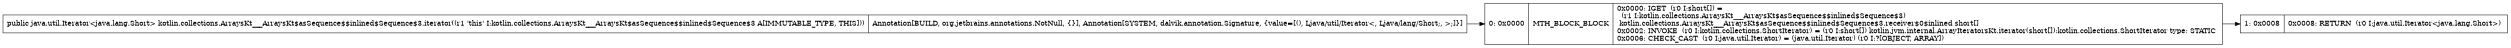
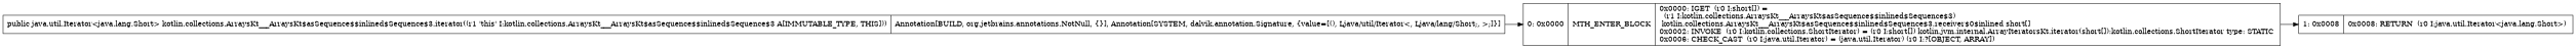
  digraph {
    rankdir=LR
    node [shape=record]
-   n1 [label="{0\:\ 0x0000|MTH_BLOCK_BLOCK\l|0x0000: IGET  (r0 I:short[]) = \l  (r1 I:kotlin.collections.ArraysKt___ArraysKt$asSequence$$inlined$Sequence$3)\l kotlin.collections.ArraysKt___ArraysKt$asSequence$$inlined$Sequence$3.receiver$0$inlined short[] \l0x0002: INVOKE  (r0 I:kotlin.collections.ShortIterator) = (r0 I:short[]) kotlin.jvm.internal.ArrayIteratorsKt.iterator(short[]):kotlin.collections.ShortIterator type: STATIC \l0x0006: CHECK_CAST  (r0 I:java.util.Iterator) = (java.util.Iterator) (r0 I:?[OBJECT, ARRAY]) \l}"]
+   n1 [label="{0\:\ 0x0000|MTH_ENTER_BLOCK\l|0x0000: IGET  (r0 I:short[]) = \l  (r1 I:kotlin.collections.ArraysKt___ArraysKt$asSequence$$inlined$Sequence$3)\l kotlin.collections.ArraysKt___ArraysKt$asSequence$$inlined$Sequence$3.receiver$0$inlined short[] \l0x0002: INVOKE  (r0 I:kotlin.collections.ShortIterator) = (r0 I:short[]) kotlin.jvm.internal.ArrayIteratorsKt.iterator(short[]):kotlin.collections.ShortIterator type: STATIC \l0x0006: CHECK_CAST  (r0 I:java.util.Iterator) = (java.util.Iterator) (r0 I:?[OBJECT, ARRAY]) \l}"]
    n2 [label="{1\:\ 0x0008|0x0008: RETURN  (r0 I:java.util.Iterator\<java.lang.Short\>) \l}"]
    n3 [label="{public java.util.Iterator\<java.lang.Short\> kotlin.collections.ArraysKt___ArraysKt$asSequence$$inlined$Sequence$3.iterator((r1 'this' I:kotlin.collections.ArraysKt___ArraysKt$asSequence$$inlined$Sequence$3 A[IMMUTABLE_TYPE, THIS]))  | Annotation[BUILD, org.jetbrains.annotations.NotNull, \{\}], Annotation[SYSTEM, dalvik.annotation.Signature, \{value=[(), Ljava\/util\/Iterator\<, Ljava\/lang\/Short;, \>;]\}]\l}"]
    n1 -> n2
    n3 -> n1
  }
